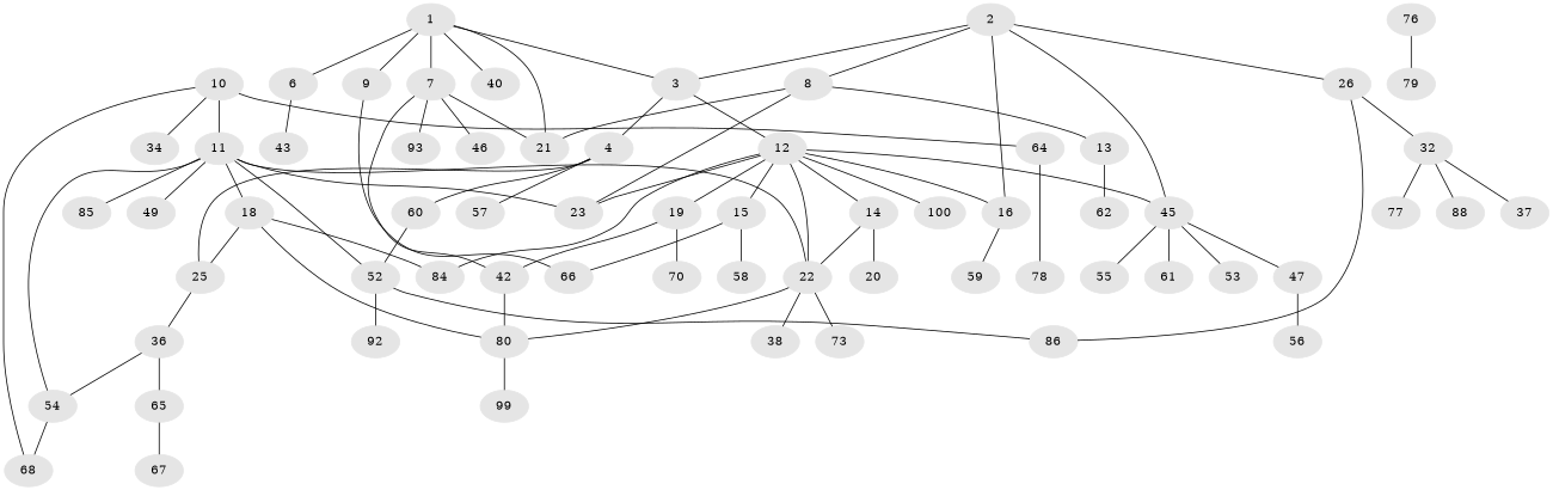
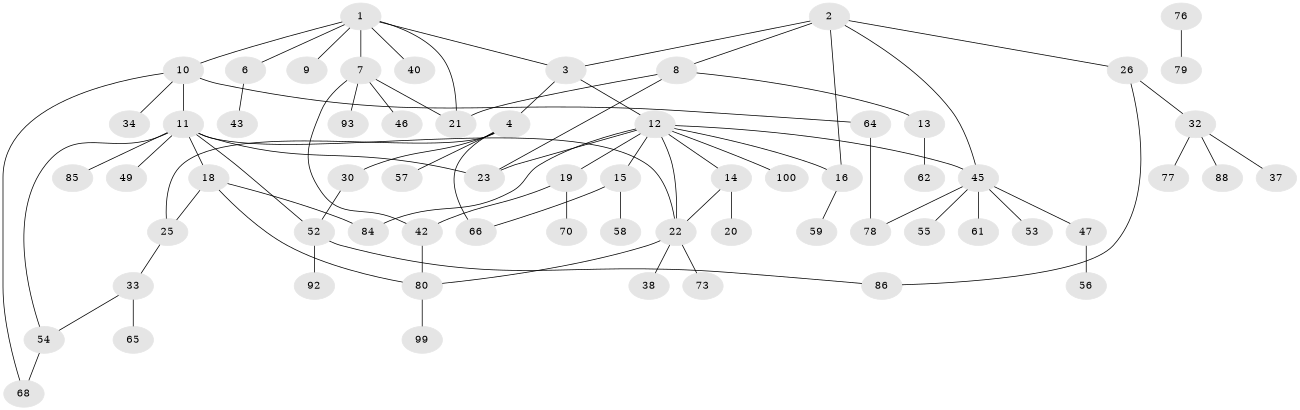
  graph {
    node [color=gray90 style=filled]
    1 [super="+5"]
    6 [super="+75"]
    7 [super="+29"]
    9 [super="+28"]
    10 [super="+31"]
    21 [super="+82"]
    40
    3 [super="+94"]
    2
    8 [super="+44"]
    16 [super="+48"]
    26 [super="+69"]
    45 [super="+97"]
    43 [super="+50"]
    42 [super="+95"]
    46
    93
    66
    11 [super="+35"]
    34 [super="+71"]
    64 [super="+101"]
    68
    4 [super="+39"]
    12 [super="+51"]
    13 [super="+24"]
    23
    59
    32 [super="+74"]
    86 [super="+96"]
    47 [super="+81"]
    53
    55
    61
    78 [super="+83"]
    25
-   30 [label=60]
+   30
    57
    22 [super="+91"]
    14 [super="+17"]
    15 [super="+41"]
    19 [super="+60"]
    84
    100
-   33 [super="+87" label=36]
+   33 [super="+87"]
    52 [super="+98"]
    80 [super="+90"]
    62
    18 [super="+72"]
    49
    54 [super="+63"]
    85
    38
    73
    92
    20
    58
    70
    99
    65
    88
    37
    77
    76
    79
-   67
    56
    1 -- 6
    1 -- 7
    1 -- 9
+   1 -- 10
    1 -- 21
    1 -- 40
    1 -- 3
    6 -- 43
    7 -- 21
    7 -- 42
    7 -- 46
    7 -- 93
-   9 -- 66
+   4 -- 66
    10 -- 11
    10 -- 34
    10 -- 64
    10 -- 68
    3 -- 4
    3 -- 12
    2 -- 3
    2 -- 8
    2 -- 16
    2 -- 26
    2 -- 45
    8 -- 21
    8 -- 13
    8 -- 23
    16 -- 59
    26 -- 32
    26 -- 86
    45 -- 47
    45 -- 53
    45 -- 55
    45 -- 61
+   45 -- 78
    42 -- 80
    11 -- 23
    11 -- 22
    11 -- 52
    11 -- 18
    11 -- 49
    11 -- 54
    11 -- 85
    64 -- 78
    4 -- 25
    4 -- 30
    4 -- 57
    12 -- 16
    12 -- 45
    12 -- 23
    12 -- 22
    12 -- 14
    12 -- 15
    12 -- 19
    12 -- 84
    12 -- 100
    13 -- 62
    32 -- 88
    32 -- 37
    32 -- 77
    47 -- 56
    25 -- 33
    30 -- 52
    22 -- 80
    22 -- 38
    22 -- 73
    14 -- 22
    14 -- 20
    15 -- 66
    15 -- 58
    19 -- 42
    19 -- 70
    33 -- 54
    33 -- 65
    52 -- 86
    52 -- 92
    80 -- 99
    18 -- 25
    18 -- 84
    18 -- 80
    54 -- 68
-   65 -- 67
    76 -- 79
  }
